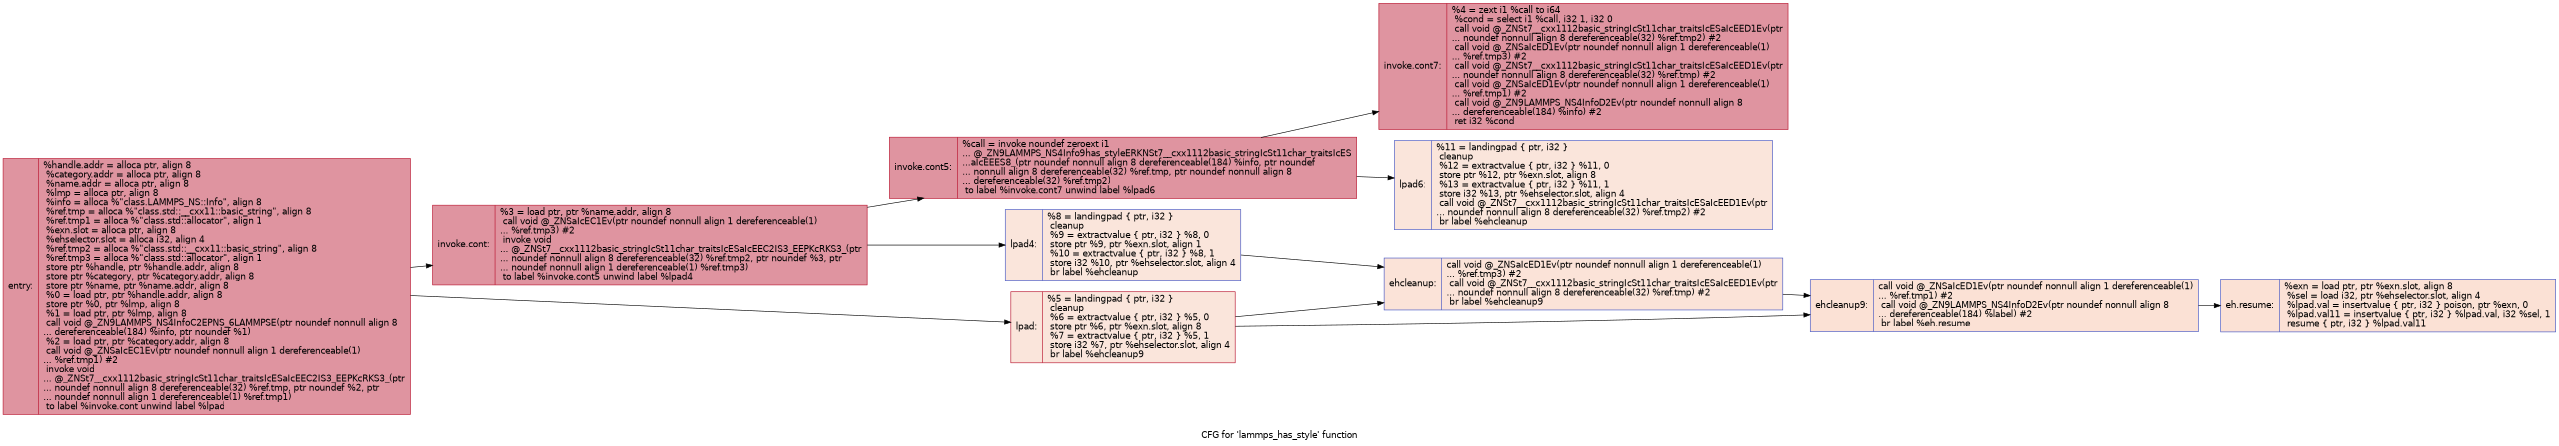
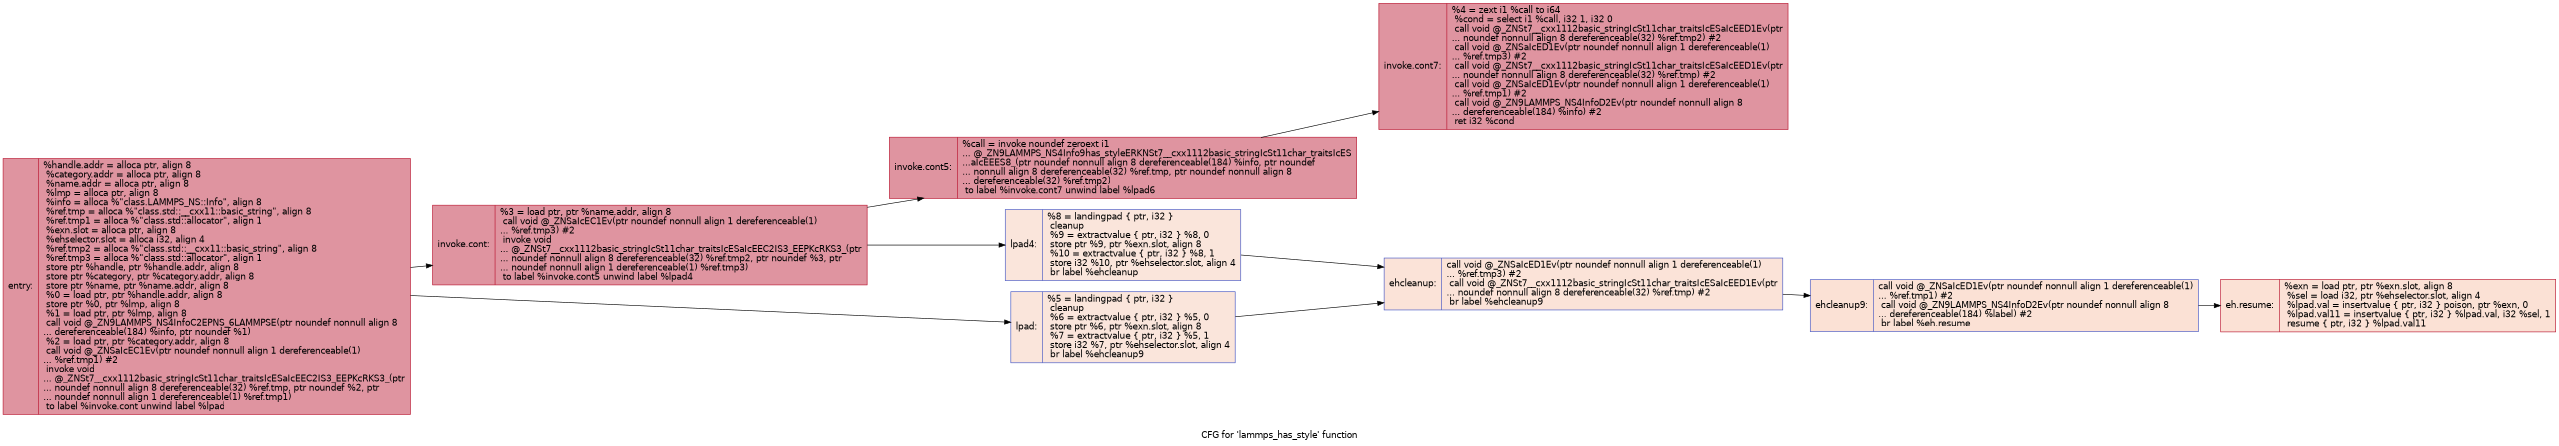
  digraph {
    fontname="DejaVu Sans"
    label="CFG for 'lammps_has_style' function"
    rankdir=LR
    node [color="#3d50c3ff" fillcolor="#b70d2870" fontname="DejaVu Sans" shape=record style=filled]
    edge [fontname="DejaVu Sans"]
    n1 [color="#b70d28ff" label="{entry:\l|  %handle.addr = alloca ptr, align 8\l  %category.addr = alloca ptr, align 8\l  %name.addr = alloca ptr, align 8\l  %lmp = alloca ptr, align 8\l  %info = alloca %\"class.LAMMPS_NS::Info\", align 8\l  %ref.tmp = alloca %\"class.std::__cxx11::basic_string\", align 8\l  %ref.tmp1 = alloca %\"class.std::allocator\", align 1\l  %exn.slot = alloca ptr, align 8\l  %ehselector.slot = alloca i32, align 4\l  %ref.tmp2 = alloca %\"class.std::__cxx11::basic_string\", align 8\l  %ref.tmp3 = alloca %\"class.std::allocator\", align 1\l  store ptr %handle, ptr %handle.addr, align 8\l  store ptr %category, ptr %category.addr, align 8\l  store ptr %name, ptr %name.addr, align 8\l  %0 = load ptr, ptr %handle.addr, align 8\l  store ptr %0, ptr %lmp, align 8\l  %1 = load ptr, ptr %lmp, align 8\l  call void @_ZN9LAMMPS_NS4InfoC2EPNS_6LAMMPSE(ptr noundef nonnull align 8\l... dereferenceable(184) %info, ptr noundef %1)\l  %2 = load ptr, ptr %category.addr, align 8\l  call void @_ZNSaIcEC1Ev(ptr noundef nonnull align 1 dereferenceable(1)\l... %ref.tmp1) #2\l  invoke void\l... @_ZNSt7__cxx1112basic_stringIcSt11char_traitsIcESaIcEEC2IS3_EEPKcRKS3_(ptr\l... noundef nonnull align 8 dereferenceable(32) %ref.tmp, ptr noundef %2, ptr\l... noundef nonnull align 1 dereferenceable(1) %ref.tmp1)\l          to label %invoke.cont unwind label %lpad\l}"]
    n2 [color="#b70d28ff" label="{invoke.cont:\l|  %3 = load ptr, ptr %name.addr, align 8\l  call void @_ZNSaIcEC1Ev(ptr noundef nonnull align 1 dereferenceable(1)\l... %ref.tmp3) #2\l  invoke void\l... @_ZNSt7__cxx1112basic_stringIcSt11char_traitsIcESaIcEEC2IS3_EEPKcRKS3_(ptr\l... noundef nonnull align 8 dereferenceable(32) %ref.tmp2, ptr noundef %3, ptr\l... noundef nonnull align 1 dereferenceable(1) %ref.tmp3)\l          to label %invoke.cont5 unwind label %lpad4\l}"]
-   n3 [color="#b70d28ff" fillcolor="#f4c5ad70" label="{lpad:\l|  %5 = landingpad \{ ptr, i32 \}\l          cleanup\l  %6 = extractvalue \{ ptr, i32 \} %5, 0\l  store ptr %6, ptr %exn.slot, align 8\l  %7 = extractvalue \{ ptr, i32 \} %5, 1\l  store i32 %7, ptr %ehselector.slot, align 4\l  br label %ehcleanup9\l}"]
+   n3 [fillcolor="#f4c5ad70" label="{lpad:\l|  %5 = landingpad \{ ptr, i32 \}\l          cleanup\l  %6 = extractvalue \{ ptr, i32 \} %5, 0\l  store ptr %6, ptr %exn.slot, align 8\l  %7 = extractvalue \{ ptr, i32 \} %5, 1\l  store i32 %7, ptr %ehselector.slot, align 4\l  br label %ehcleanup9\l}"]
    n4 [color="#b70d28ff" label="{invoke.cont5:\l|  %call = invoke noundef zeroext i1\l... @_ZN9LAMMPS_NS4Info9has_styleERKNSt7__cxx1112basic_stringIcSt11char_traitsIcES\l...aIcEEES8_(ptr noundef nonnull align 8 dereferenceable(184) %info, ptr noundef\l... nonnull align 8 dereferenceable(32) %ref.tmp, ptr noundef nonnull align 8\l... dereferenceable(32) %ref.tmp2)\l          to label %invoke.cont7 unwind label %lpad6\l}"]
-   n5 [fillcolor="#f4c5ad70" label="{lpad4:\l|  %8 = landingpad \{ ptr, i32 \}\l          cleanup\l  %9 = extractvalue \{ ptr, i32 \} %8, 0\l  store ptr %9, ptr %exn.slot, align 1\l  %10 = extractvalue \{ ptr, i32 \} %8, 1\l  store i32 %10, ptr %ehselector.slot, align 4\l  br label %ehcleanup\l}"]
+   n5 [fillcolor="#f4c5ad70" label="{lpad4:\l|  %8 = landingpad \{ ptr, i32 \}\l          cleanup\l  %9 = extractvalue \{ ptr, i32 \} %8, 0\l  store ptr %9, ptr %exn.slot, align 8\l  %10 = extractvalue \{ ptr, i32 \} %8, 1\l  store i32 %10, ptr %ehselector.slot, align 4\l  br label %ehcleanup\l}"]
    n6 [fillcolor="#f7bca170" label="{ehcleanup9:\l|  call void @_ZNSaIcED1Ev(ptr noundef nonnull align 1 dereferenceable(1)\l... %ref.tmp1) #2\l  call void @_ZN9LAMMPS_NS4InfoD2Ev(ptr noundef nonnull align 8\l... dereferenceable(184) %label) #2\l  br label %eh.resume\l}"]
    n7 [fillcolor="#f6bfa670" label="{ehcleanup:\l|  call void @_ZNSaIcED1Ev(ptr noundef nonnull align 1 dereferenceable(1)\l... %ref.tmp3) #2\l  call void @_ZNSt7__cxx1112basic_stringIcSt11char_traitsIcESaIcEED1Ev(ptr\l... noundef nonnull align 8 dereferenceable(32) %ref.tmp) #2\l  br label %ehcleanup9\l}"]
    n8 [color="#b70d28ff" label="{invoke.cont7:\l|  %4 = zext i1 %call to i64\l  %cond = select i1 %call, i32 1, i32 0\l  call void @_ZNSt7__cxx1112basic_stringIcSt11char_traitsIcESaIcEED1Ev(ptr\l... noundef nonnull align 8 dereferenceable(32) %ref.tmp2) #2\l  call void @_ZNSaIcED1Ev(ptr noundef nonnull align 1 dereferenceable(1)\l... %ref.tmp3) #2\l  call void @_ZNSt7__cxx1112basic_stringIcSt11char_traitsIcESaIcEED1Ev(ptr\l... noundef nonnull align 8 dereferenceable(32) %ref.tmp) #2\l  call void @_ZNSaIcED1Ev(ptr noundef nonnull align 1 dereferenceable(1)\l... %ref.tmp1) #2\l  call void @_ZN9LAMMPS_NS4InfoD2Ev(ptr noundef nonnull align 8\l... dereferenceable(184) %info) #2\l  ret i32 %cond\l}"]
-   n9 [fillcolor="#f4c5ad70" label="{lpad6:\l|  %11 = landingpad \{ ptr, i32 \}\l          cleanup\l  %12 = extractvalue \{ ptr, i32 \} %11, 0\l  store ptr %12, ptr %exn.slot, align 8\l  %13 = extractvalue \{ ptr, i32 \} %11, 1\l  store i32 %13, ptr %ehselector.slot, align 4\l  call void @_ZNSt7__cxx1112basic_stringIcSt11char_traitsIcESaIcEED1Ev(ptr\l... noundef nonnull align 8 dereferenceable(32) %ref.tmp2) #2\l  br label %ehcleanup\l}"]
-   n10 [fillcolor="#f7bca170" label="{eh.resume:\l|  %exn = load ptr, ptr %exn.slot, align 8\l  %sel = load i32, ptr %ehselector.slot, align 4\l  %lpad.val = insertvalue \{ ptr, i32 \} poison, ptr %exn, 0\l  %lpad.val11 = insertvalue \{ ptr, i32 \} %lpad.val, i32 %sel, 1\l  resume \{ ptr, i32 \} %lpad.val11\l}"]
+   n10 [color="#b70d28ff" fillcolor="#f7bca170" label="{eh.resume:\l|  %exn = load ptr, ptr %exn.slot, align 8\l  %sel = load i32, ptr %ehselector.slot, align 4\l  %lpad.val = insertvalue \{ ptr, i32 \} poison, ptr %exn, 0\l  %lpad.val11 = insertvalue \{ ptr, i32 \} %lpad.val, i32 %sel, 1\l  resume \{ ptr, i32 \} %lpad.val11\l}"]
    n1 -> n2
    n1 -> n3
    n2 -> n4
    n2 -> n5
-   n3 -> n6
    n3 -> n7
    n4 -> n8
-   n4 -> n9
    n5 -> n7
    n6 -> n10
    n7 -> n6
  }
